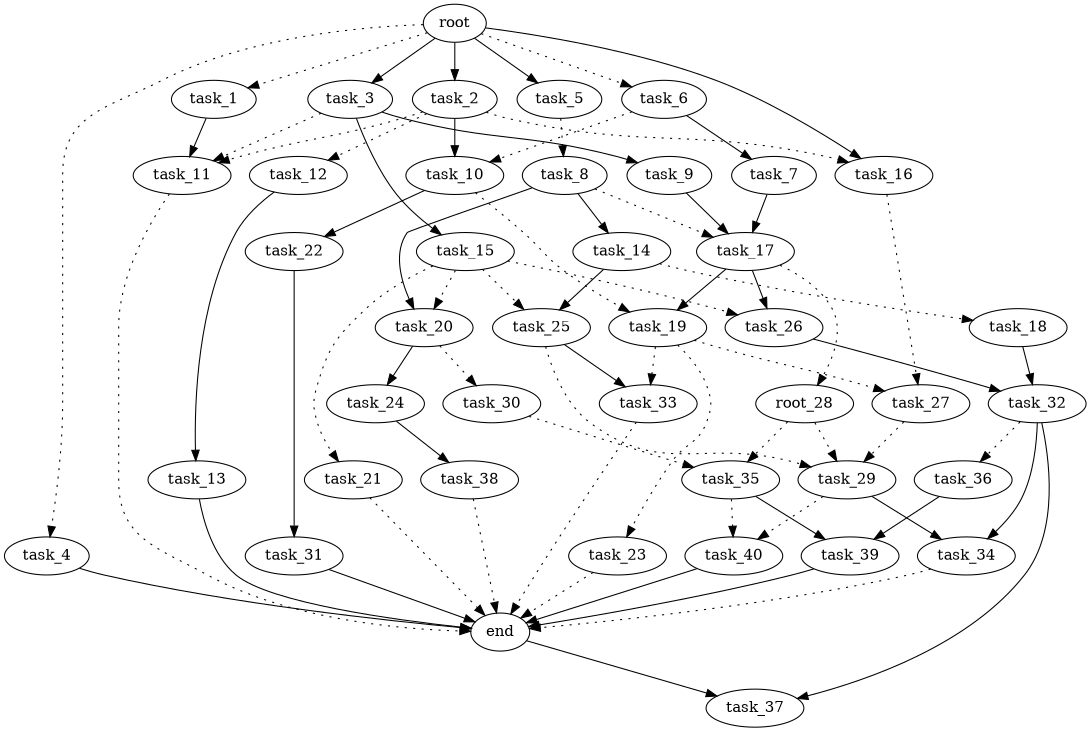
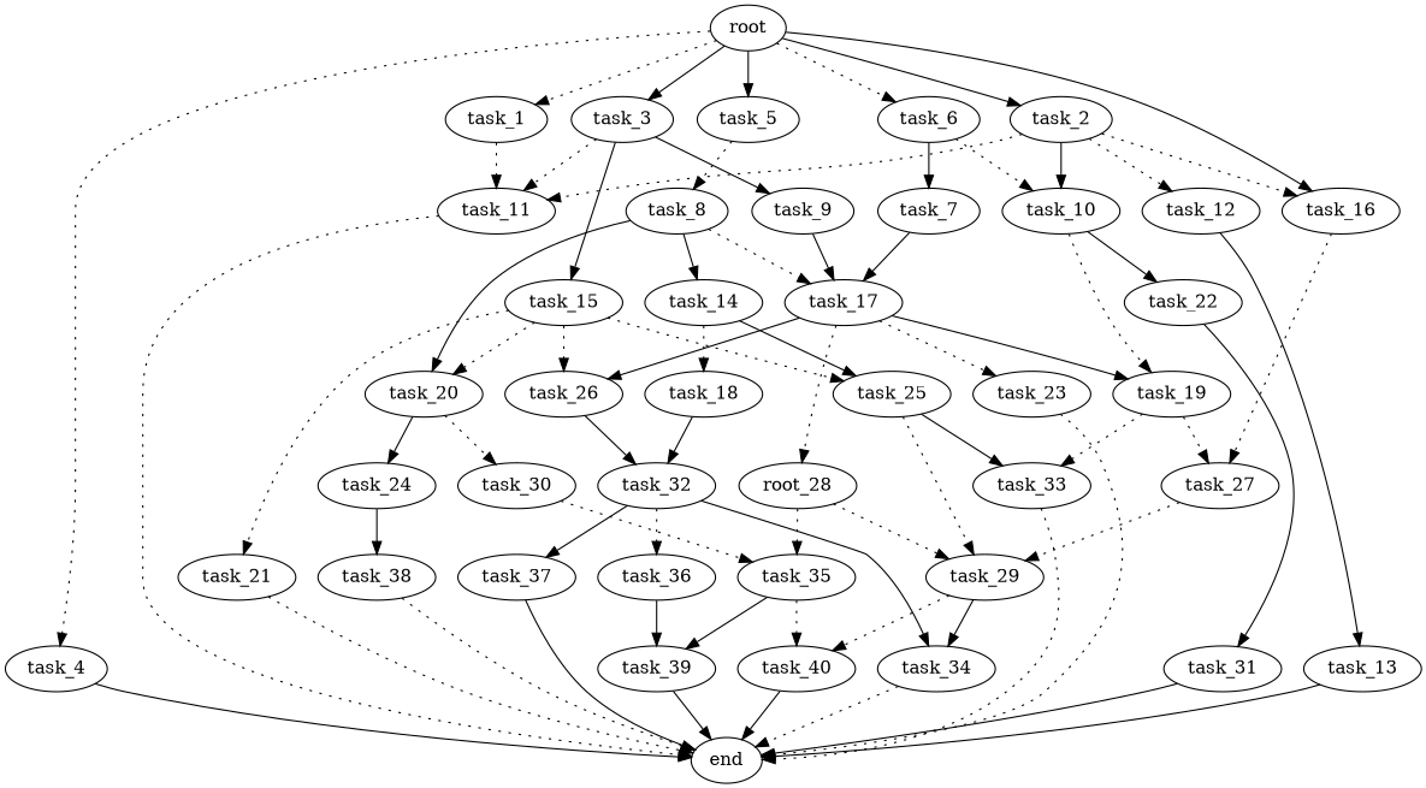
  digraph {
    edge [style=dotted]
    root
    task_1
    task_2
    task_3
    task_4
    task_5
    task_6
    task_16
    task_11
    task_10
    task_12
    task_9
    task_15
    end
    task_8
    task_7
    task_19
    task_22
    task_13
    task_27
    task_17
    task_20
    task_25
    task_21
    task_26
    task_14
    n27 [label=root_28]
    task_18
    task_24
    task_30
    task_23
    task_33
    task_31
    task_32
    task_29
    task_35
    task_34
    task_36
    task_37
    task_38
    task_40
    task_39
    root -> task_1
    root -> task_2 [style=solid]
    root -> task_3 [style=solid]
    root -> task_4
    root -> task_5 [style=solid]
    root -> task_6
    root -> task_16 [style=solid]
-   task_1 -> task_11 [style=solid]
+   task_1 -> task_11
    task_2 -> task_16
    task_2 -> task_11
    task_2 -> task_10 [style=solid]
    task_2 -> task_12
    task_3 -> task_11
    task_3 -> task_9 [style=solid]
    task_3 -> task_15 [style=solid]
    task_4 -> end [style=solid]
    task_5 -> task_8
    task_6 -> task_10
    task_6 -> task_7 [style=solid]
    task_16 -> task_27
    task_11 -> end
    task_10 -> task_19
    task_10 -> task_22 [style=solid]
    task_12 -> task_13 [style=solid]
    task_9 -> task_17 [style=solid]
    task_15 -> task_20
    task_15 -> task_25
    task_15 -> task_21
    task_15 -> task_26
    task_8 -> task_17
    task_8 -> task_20 [style=solid]
    task_8 -> task_14 [style=solid]
    task_7 -> task_17 [style=solid]
    task_19 -> task_27
-   task_19 -> task_23
+   task_17 -> task_23
    task_19 -> task_33
    task_22 -> task_31 [style=solid]
    task_13 -> end [style=solid]
    task_27 -> task_29
    task_17 -> task_19 [style=solid]
    task_17 -> task_26 [style=solid]
    task_17 -> n27
    task_20 -> task_24 [style=solid]
    task_20 -> task_30
    task_25 -> task_33 [style=solid]
    task_25 -> task_29
    task_21 -> end
    task_26 -> task_32 [style=solid]
    task_14 -> task_25 [style=solid]
    task_14 -> task_18
    n27 -> task_29
    n27 -> task_35
    task_18 -> task_32 [style=solid]
    task_24 -> task_38 [style=solid]
    task_30 -> task_35
    task_23 -> end
    task_33 -> end
    task_31 -> end [style=solid]
    task_32 -> task_34 [style=solid]
    task_32 -> task_36
    task_32 -> task_37 [style=solid]
    task_29 -> task_34 [style=solid]
    task_29 -> task_40
    task_35 -> task_40
    task_35 -> task_39 [style=solid]
    task_34 -> end
    task_36 -> task_39 [style=solid]
-   end -> task_37 [style=solid]
+   task_37 -> end [style=solid]
    task_38 -> end
    task_40 -> end [style=solid]
    task_39 -> end [style=solid]
  }
